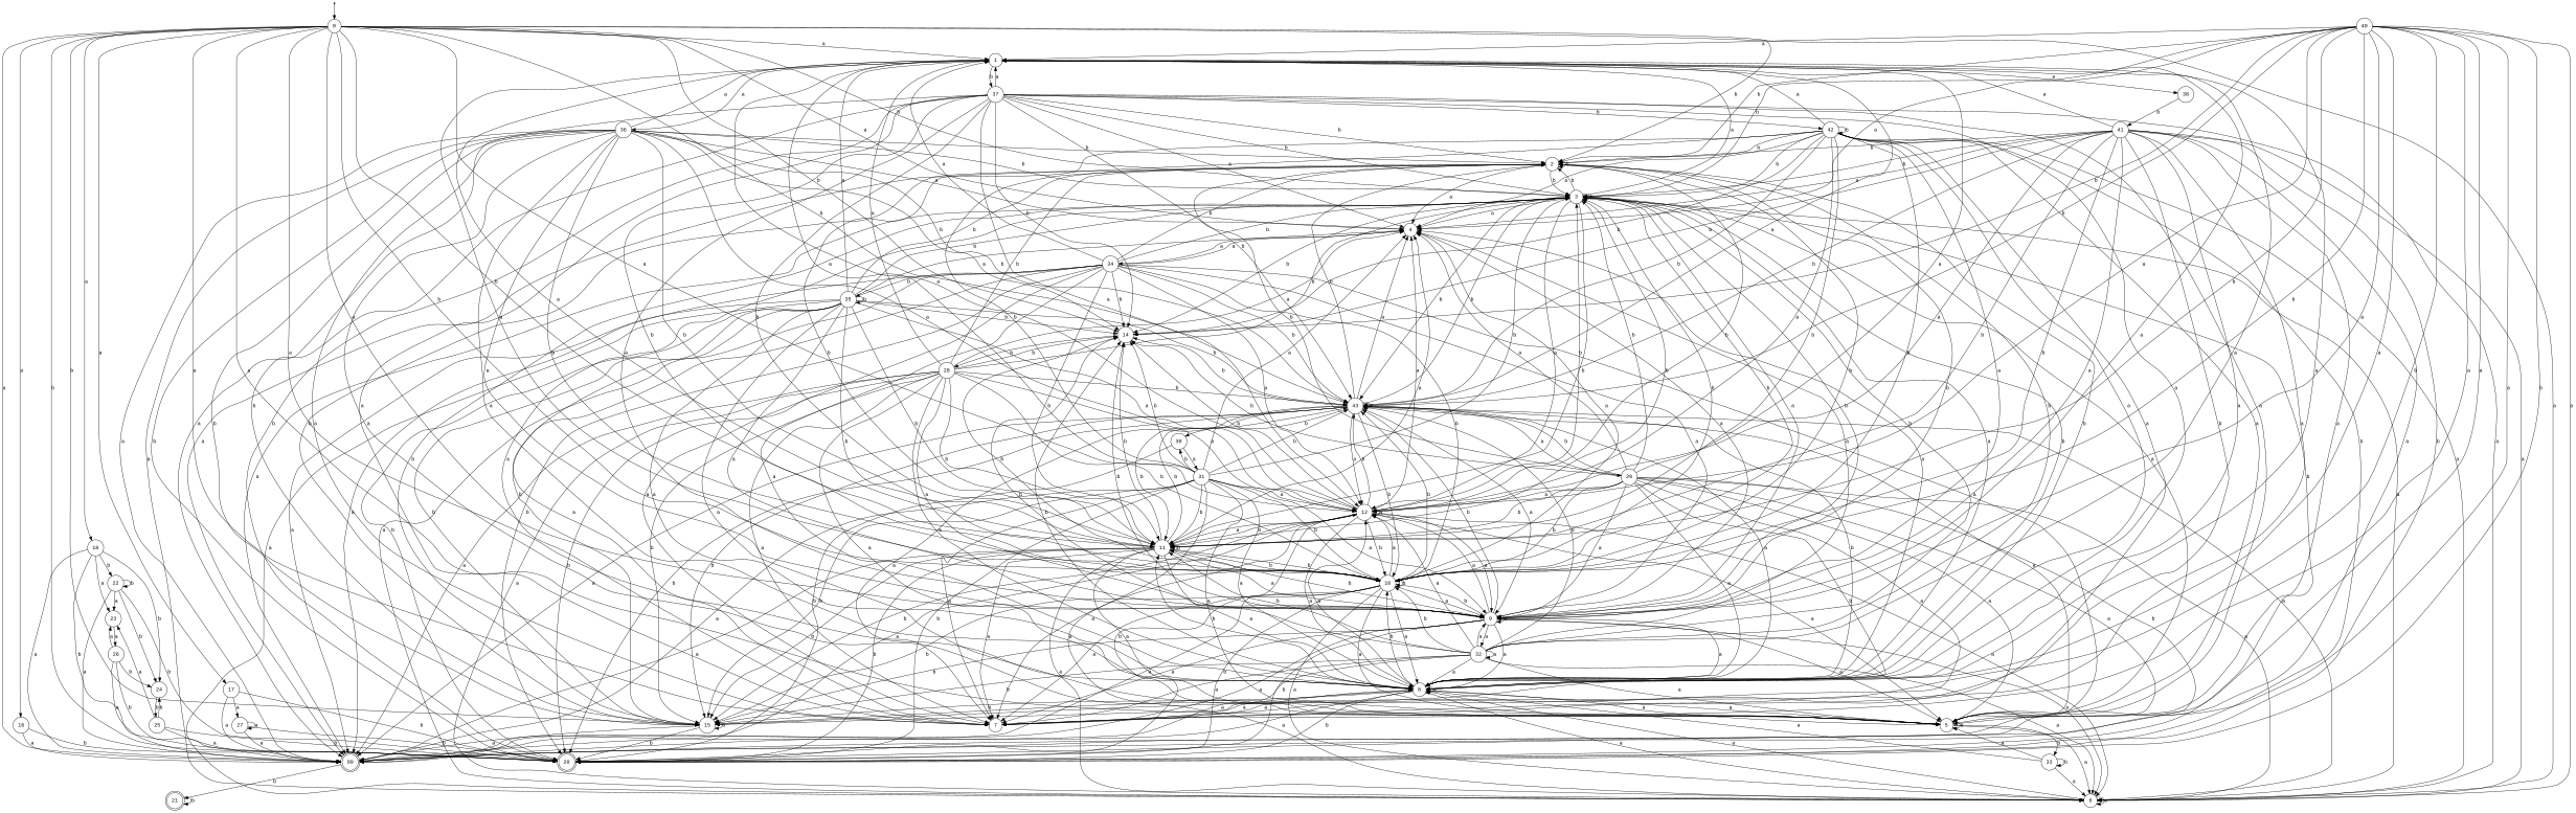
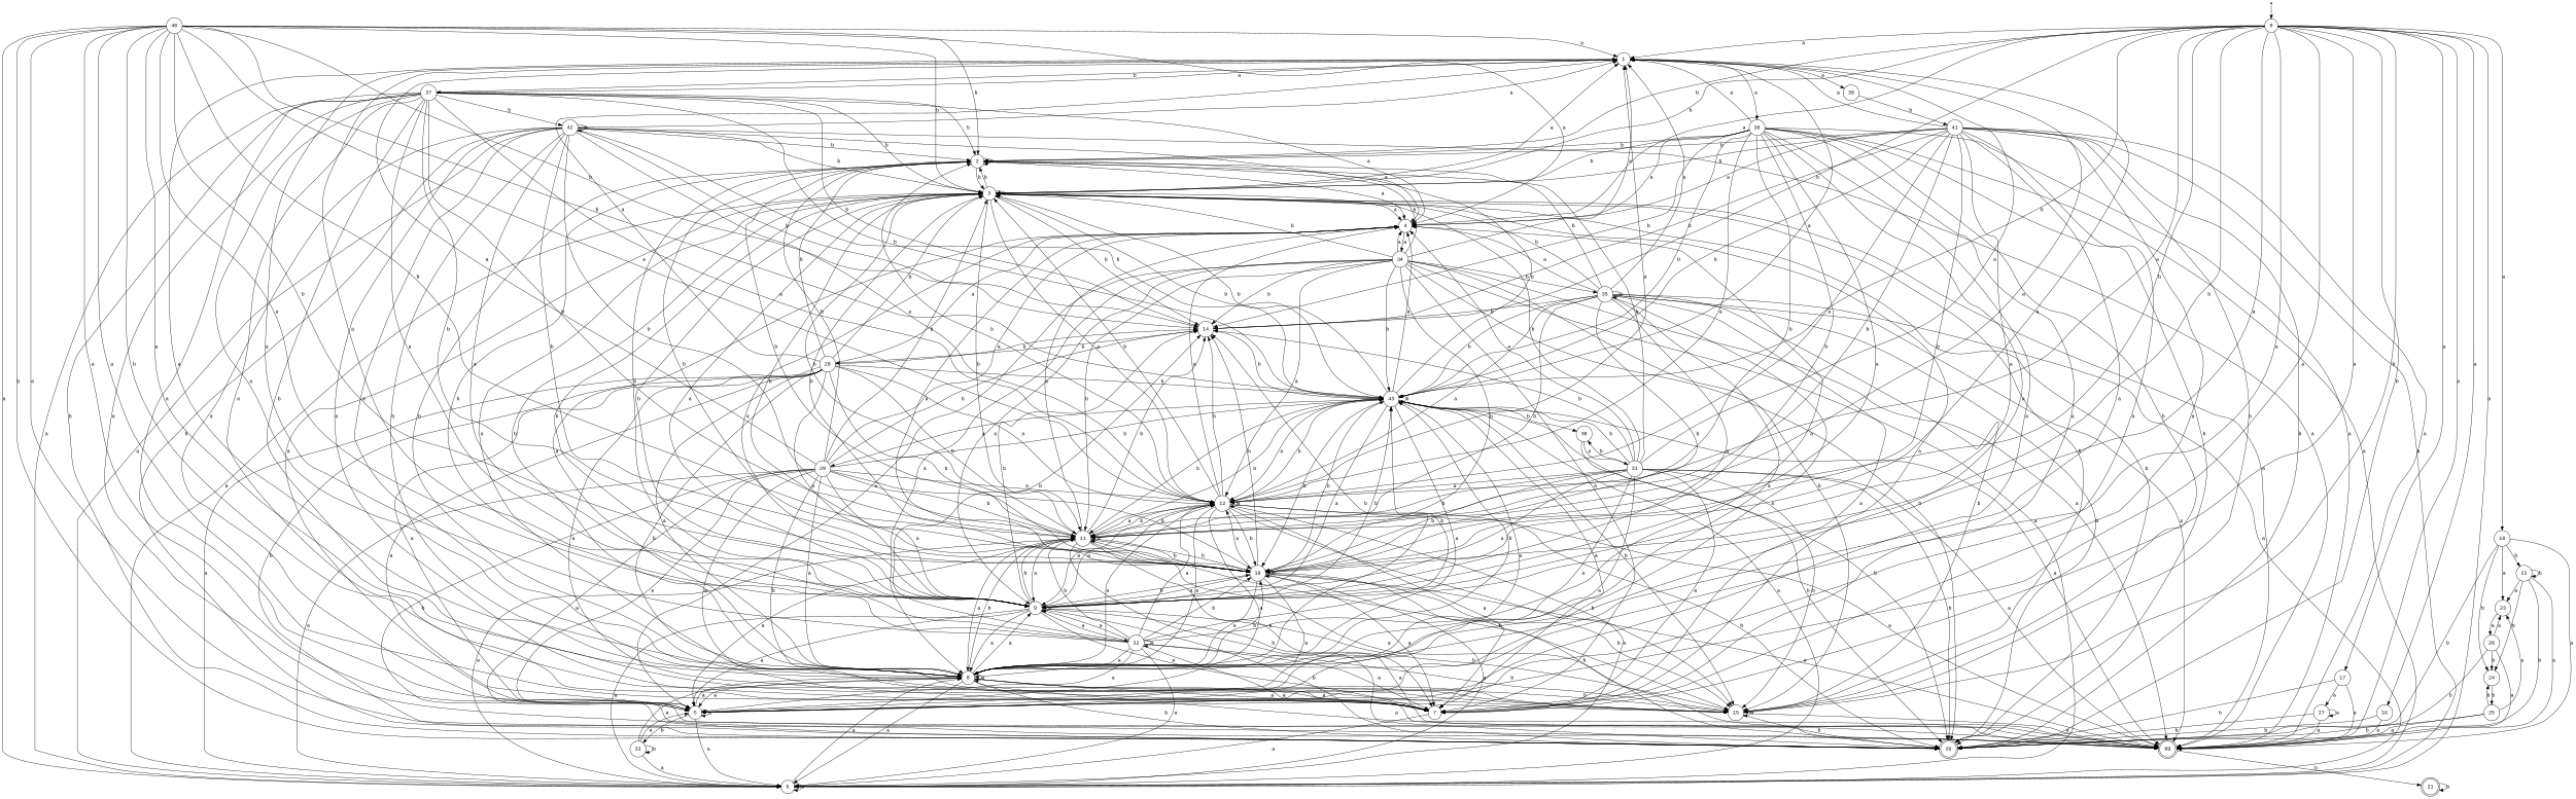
  digraph {
    fontname="Liberation Mono"
    rankdir=TB
    node [fontname="Liberation Mono" shape=circle]
    edge [fontname="Liberation Mono"]
    dummy0 [shape=point]
    0
    1
    2
    3
    4
    5
    6
    7
    8
    9
    10
    11
    12
    n15 [label=43]
    14
    15
    16
    17
    18
    n21 [label=99 shape=doublecircle]
    20 [shape=doublecircle]
    36
    37
    38
    34
    33
    32
    29
    30
    28
    27
    22
    23
    24
    21 [shape=doublecircle]
    42
    41
    35
    31
    26
    25
    40
    dummy0 -> 0
    0 -> 1 [label=a]
    0 -> 2 [label=b]
    0 -> 3 [label=b]
    0 -> 4 [label=a]
    0 -> 5 [label=a]
    0 -> 6 [label=a]
    0 -> 7 [label=a]
    0 -> 8 [label=a]
    0 -> 9 [label=a]
    0 -> 10 [label=b]
    0 -> 11 [label=b]
    0 -> 12 [label=a]
    0 -> n15 [label=b]
    0 -> 14 [label=b]
    0 -> 15 [label=b]
    0 -> 16 [label=a]
    0 -> 17 [label=a]
    0 -> 18 [label=a]
    0 -> n21 [label=a]
    0 -> 20 [label=b]
    1 -> 36 [label=a]
    1 -> 37 [label=b]
    1 -> 38 [label=a]
    2 -> 2 [label=b]
    2 -> 3 [label=b]
    2 -> 4 [label=a]
    3 -> 1 [label=a]
    3 -> 2 [label=b]
    3 -> 3 [label=b]
    3 -> 4 [label=a]
    3 -> 5 [label=a]
    3 -> 6 [label=a]
    3 -> 7 [label=a]
    3 -> 8 [label=a]
    3 -> 9 [label=a]
    3 -> 10 [label=b]
    3 -> 11 [label=b]
    3 -> 12 [label=a]
    3 -> n15 [label=b]
    3 -> 14 [label=b]
    3 -> 15 [label=b]
    3 -> n21 [label=a]
    3 -> 20 [label=b]
    4 -> 34 [label=a]
    5 -> 5 [label=a]
    5 -> 6 [label=a]
    5 -> 8 [label=a]
    5 -> 33 [label=b]
    6 -> 6 [label=a]
    6 -> 8 [label=a]
    7 -> 8 [label=a]
    8 -> 1 [label=a]
    8 -> 2 [label=b]
    8 -> 3 [label=b]
    8 -> 4 [label=a]
    8 -> 5 [label=a]
    8 -> 6 [label=a]
    8 -> 7 [label=a]
    8 -> 8 [label=a]
    8 -> 9 [label=a]
    8 -> 10 [label=b]
    8 -> 11 [label=b]
    8 -> 12 [label=a]
    8 -> n15 [label=b]
    8 -> 14 [label=b]
    8 -> 15 [label=b]
    8 -> n21 [label=a]
    8 -> 20 [label=b]
    9 -> 1 [label=a]
    9 -> 2 [label=b]
    9 -> 3 [label=b]
    9 -> 4 [label=a]
    9 -> 5 [label=a]
    9 -> 6 [label=a]
    9 -> 7 [label=a]
    9 -> 8 [label=a]
    9 -> 9 [label=a]
    9 -> 10 [label=b]
    9 -> 11 [label=b]
    9 -> 12 [label=a]
    9 -> n15 [label=b]
    9 -> 14 [label=b]
    9 -> 15 [label=b]
    9 -> n21 [label=a]
    9 -> 20 [label=b]
    9 -> 32 [label=a]
    10 -> 1 [label=a]
    10 -> 2 [label=b]
    10 -> 3 [label=b]
    10 -> 4 [label=a]
    10 -> 5 [label=a]
    10 -> 6 [label=a]
    10 -> 7 [label=a]
    10 -> 8 [label=a]
    10 -> 9 [label=a]
    10 -> 10 [label=b]
    10 -> 11 [label=b]
    10 -> 12 [label=a]
    10 -> n15 [label=b]
    10 -> 14 [label=b]
    10 -> 15 [label=b]
    10 -> n21 [label=a]
    10 -> 20 [label=b]
    11 -> 1 [label=a]
    11 -> 2 [label=b]
    11 -> 3 [label=b]
    11 -> 4 [label=a]
    11 -> 5 [label=a]
    11 -> 6 [label=a]
    11 -> 7 [label=a]
    11 -> 8 [label=a]
    11 -> 9 [label=a]
    11 -> 10 [label=b]
    11 -> 11 [label=b]
    11 -> 12 [label=a]
    11 -> n15 [label=b]
    11 -> 14 [label=b]
    11 -> 15 [label=b]
    11 -> n21 [label=a]
    11 -> 20 [label=b]
    12 -> 1 [label=a]
    12 -> 2 [label=b]
    12 -> 3 [label=b]
    12 -> 4 [label=a]
    12 -> 5 [label=a]
    12 -> 6 [label=a]
    12 -> 7 [label=a]
    12 -> 8 [label=a]
    12 -> 9 [label=a]
    12 -> 10 [label=b]
    12 -> 11 [label=b]
    12 -> 12 [label=a]
    12 -> n15 [label=b]
    12 -> 14 [label=b]
    12 -> 15 [label=b]
    12 -> n21 [label=a]
    12 -> 20 [label=b]
    n15 -> 1 [label=a]
    n15 -> 2 [label=b]
    n15 -> 3 [label=b]
    n15 -> 4 [label=a]
    n15 -> 5 [label=a]
    n15 -> 6 [label=a]
    n15 -> 7 [label=a]
    n15 -> 8 [label=a]
    n15 -> 9 [label=a]
    n15 -> 10 [label=b]
    n15 -> 11 [label=b]
    n15 -> 12 [label=a]
    n15 -> n15 [label=b]
    n15 -> 14 [label=b]
    n15 -> 15 [label=b]
    n15 -> n21 [label=a]
    n15 -> 20 [label=b]
    n15 -> 29 [label=a]
    n15 -> 30 [label=b]
    14 -> 28 [label=b]
    15 -> 15 [label=b]
    15 -> n21 [label=a]
    15 -> 20 [label=b]
    16 -> n21 [label=a]
    16 -> 20 [label=b]
    17 -> n21 [label=a]
    17 -> 20 [label=b]
    17 -> 27 [label=a]
    18 -> n21 [label=a]
    18 -> 20 [label=b]
    18 -> 22 [label=b]
    18 -> 23 [label=a]
    18 -> 24 [label=b]
    n21 -> 21 [label=b]
    36 -> 1 [label=a]
    36 -> 2 [label=b]
    36 -> 3 [label=b]
    36 -> 4 [label=a]
    36 -> 5 [label=a]
    36 -> 6 [label=a]
    36 -> 7 [label=a]
    36 -> 8 [label=a]
    36 -> 9 [label=a]
    36 -> 10 [label=b]
    36 -> 11 [label=b]
    36 -> 12 [label=a]
    36 -> n15 [label=b]
    36 -> 14 [label=b]
    36 -> 15 [label=b]
    36 -> n21 [label=a]
    36 -> 20 [label=b]
    37 -> 1 [label=a]
    37 -> 2 [label=b]
    37 -> 3 [label=b]
    37 -> 4 [label=a]
    37 -> 5 [label=a]
    37 -> 6 [label=a]
    37 -> 7 [label=a]
    37 -> 8 [label=a]
    37 -> 9 [label=a]
    37 -> 10 [label=b]
    37 -> 11 [label=b]
    37 -> 12 [label=a]
    37 -> n15 [label=b]
    37 -> 14 [label=b]
    37 -> 15 [label=b]
    37 -> n21 [label=a]
    37 -> 20 [label=b]
    37 -> 42 [label=b]
    38 -> 41 [label=b]
    34 -> 1 [label=a]
    34 -> 2 [label=b]
    34 -> 3 [label=b]
    34 -> 4 [label=a]
    34 -> 5 [label=a]
    34 -> 6 [label=a]
    34 -> 7 [label=a]
    34 -> 8 [label=a]
    34 -> 9 [label=a]
    34 -> 10 [label=b]
    34 -> 11 [label=b]
    34 -> 12 [label=a]
    34 -> n15 [label=b]
    34 -> 14 [label=b]
    34 -> 15 [label=b]
    34 -> n21 [label=a]
    34 -> 20 [label=b]
    34 -> 35 [label=b]
    33 -> 5 [label=a]
    33 -> 6 [label=a]
    33 -> 8 [label=a]
    33 -> 33 [label=b]
    32 -> 1 [label=a]
    32 -> 2 [label=b]
    32 -> 3 [label=b]
    32 -> 4 [label=a]
    32 -> 5 [label=a]
    32 -> 6 [label=a]
    32 -> 7 [label=a]
    32 -> 8 [label=a]
    32 -> 9 [label=a]
    32 -> 10 [label=b]
    32 -> 11 [label=b]
    32 -> 12 [label=a]
    32 -> n15 [label=b]
    32 -> 14 [label=b]
    32 -> 15 [label=b]
    32 -> n21 [label=a]
    32 -> 32 [label=a]
    29 -> 1 [label=a]
    29 -> 2 [label=b]
    29 -> 3 [label=b]
    29 -> 4 [label=a]
    29 -> 5 [label=a]
    29 -> 6 [label=a]
    29 -> 7 [label=a]
    29 -> 8 [label=a]
    29 -> 9 [label=a]
    29 -> 10 [label=b]
    29 -> 11 [label=b]
    29 -> 12 [label=a]
    29 -> n15 [label=b]
    29 -> 14 [label=b]
    29 -> 15 [label=b]
    29 -> n21 [label=a]
    29 -> 20 [label=b]
    30 -> 20 [label=b]
    30 -> 31 [label=a]
    28 -> 1 [label=a]
    28 -> 2 [label=b]
    28 -> 3 [label=b]
    28 -> 4 [label=a]
    28 -> 5 [label=a]
    28 -> 6 [label=a]
    28 -> 7 [label=a]
    28 -> 8 [label=a]
    28 -> 9 [label=a]
    28 -> 10 [label=b]
    28 -> 11 [label=b]
    28 -> 12 [label=a]
    28 -> n15 [label=b]
    28 -> 14 [label=b]
    28 -> 15 [label=b]
    28 -> n21 [label=a]
    28 -> 20 [label=b]
    27 -> n21 [label=a]
    27 -> 20 [label=b]
    27 -> 27 [label=a]
    22 -> n21 [label=a]
    22 -> 20 [label=b]
    22 -> 22 [label=b]
    22 -> 23 [label=a]
    22 -> 24 [label=b]
    23 -> 26 [label=a]
    24 -> 25 [label=b]
    21 -> 21 [label=b]
    42 -> 1 [label=a]
    42 -> 2 [label=b]
    42 -> 3 [label=b]
    42 -> 4 [label=a]
    42 -> 5 [label=a]
    42 -> 6 [label=a]
    42 -> 7 [label=a]
    42 -> 8 [label=a]
    42 -> 9 [label=a]
    42 -> 10 [label=b]
    42 -> 11 [label=b]
    42 -> 12 [label=a]
    42 -> n15 [label=b]
    42 -> 14 [label=b]
    42 -> 15 [label=b]
    42 -> n21 [label=a]
    42 -> 20 [label=b]
    42 -> 42 [label=b]
    41 -> 1 [label=a]
    41 -> 2 [label=b]
    41 -> 3 [label=b]
    41 -> 4 [label=a]
    41 -> 5 [label=a]
    41 -> 6 [label=a]
    41 -> 7 [label=a]
    41 -> 8 [label=a]
    41 -> 9 [label=a]
    41 -> 10 [label=b]
    41 -> 11 [label=b]
    41 -> 12 [label=a]
    41 -> n15 [label=b]
    41 -> 14 [label=b]
    41 -> 15 [label=b]
    41 -> n21 [label=a]
    41 -> 20 [label=b]
    35 -> 1 [label=a]
    35 -> 2 [label=b]
    35 -> 3 [label=b]
    35 -> 4 [label=a]
    35 -> 5 [label=a]
    35 -> 6 [label=a]
    35 -> 7 [label=a]
    35 -> 8 [label=a]
    35 -> 9 [label=a]
    35 -> 10 [label=b]
    35 -> 11 [label=b]
    35 -> 12 [label=a]
    35 -> n15 [label=b]
    35 -> 14 [label=b]
    35 -> 15 [label=b]
    35 -> n21 [label=a]
    35 -> 20 [label=b]
    35 -> 35 [label=b]
    31 -> 1 [label=a]
    31 -> 2 [label=b]
    31 -> 3 [label=b]
    31 -> 4 [label=a]
    31 -> 5 [label=a]
-   31 -> 6 [label=a]
+   7 -> 6 [label=a]
    31 -> 7 [label=a]
    31 -> 8 [label=a]
    31 -> 9 [label=a]
    31 -> 10 [label=b]
    31 -> 11 [label=b]
    31 -> 12 [label=a]
    31 -> n15 [label=b]
    31 -> 14 [label=b]
    31 -> 15 [label=b]
    31 -> n21 [label=a]
    31 -> 20 [label=b]
    31 -> 30 [label=b]
    26 -> n21 [label=a]
    26 -> 20 [label=b]
    26 -> 23 [label=a]
    26 -> 24 [label=b]
    25 -> n21 [label=a]
    25 -> 20 [label=b]
    25 -> 23 [label=a]
    25 -> 24 [label=b]
    40 -> 1 [label=a]
    40 -> 2 [label=b]
    40 -> 3 [label=b]
    40 -> 4 [label=a]
    40 -> 5 [label=a]
    40 -> 6 [label=a]
    40 -> 7 [label=a]
    40 -> 8 [label=a]
    40 -> 9 [label=a]
    40 -> 10 [label=b]
    40 -> 11 [label=b]
    40 -> 12 [label=a]
    40 -> n15 [label=b]
    40 -> 14 [label=b]
    40 -> 15 [label=b]
    40 -> n21 [label=a]
    40 -> 20 [label=b]
  }
